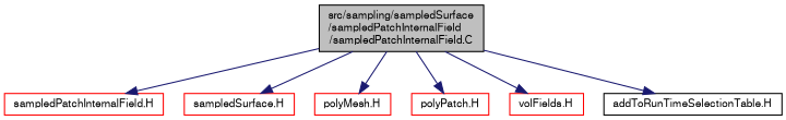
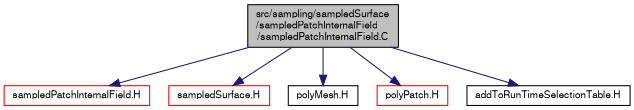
  digraph {
    node [color=red fontname=FreeSans fontsize=10 shape=record]
    edge [color=midnightblue fontname=FreeSans fontsize=10 labelfontname=FreeSans labelfontsize=10 style=solid]
    n1 [color=black fillcolor=grey75 fontcolor=black height=0.2 label="src/sampling/sampledSurface\l/sampledPatchInternalField\l/sampledPatchInternalField.C" style=filled width=0.4]
    n2 [height=0.2 label="sampledPatchInternalField.H" width=0.4]
    n3 [height=0.2 label="sampledSurface.H" width=0.4]
-   n4 [height=0.2 label="polyMesh.H" width=0.4]
+   n4 [color=black height=0.2 label="polyMesh.H" width=0.4]
    n5 [height=0.2 label="polyPatch.H" width=0.4]
-   n6 [height=0.2 label="volFields.H" width=0.4]
    n7 [color=black height=0.2 label="addToRunTimeSelectionTable.H" width=0.4]
    n1 -> n2
    n1 -> n3
    n1 -> n4
    n1 -> n5
-   n1 -> n6
    n1 -> n7
  }
